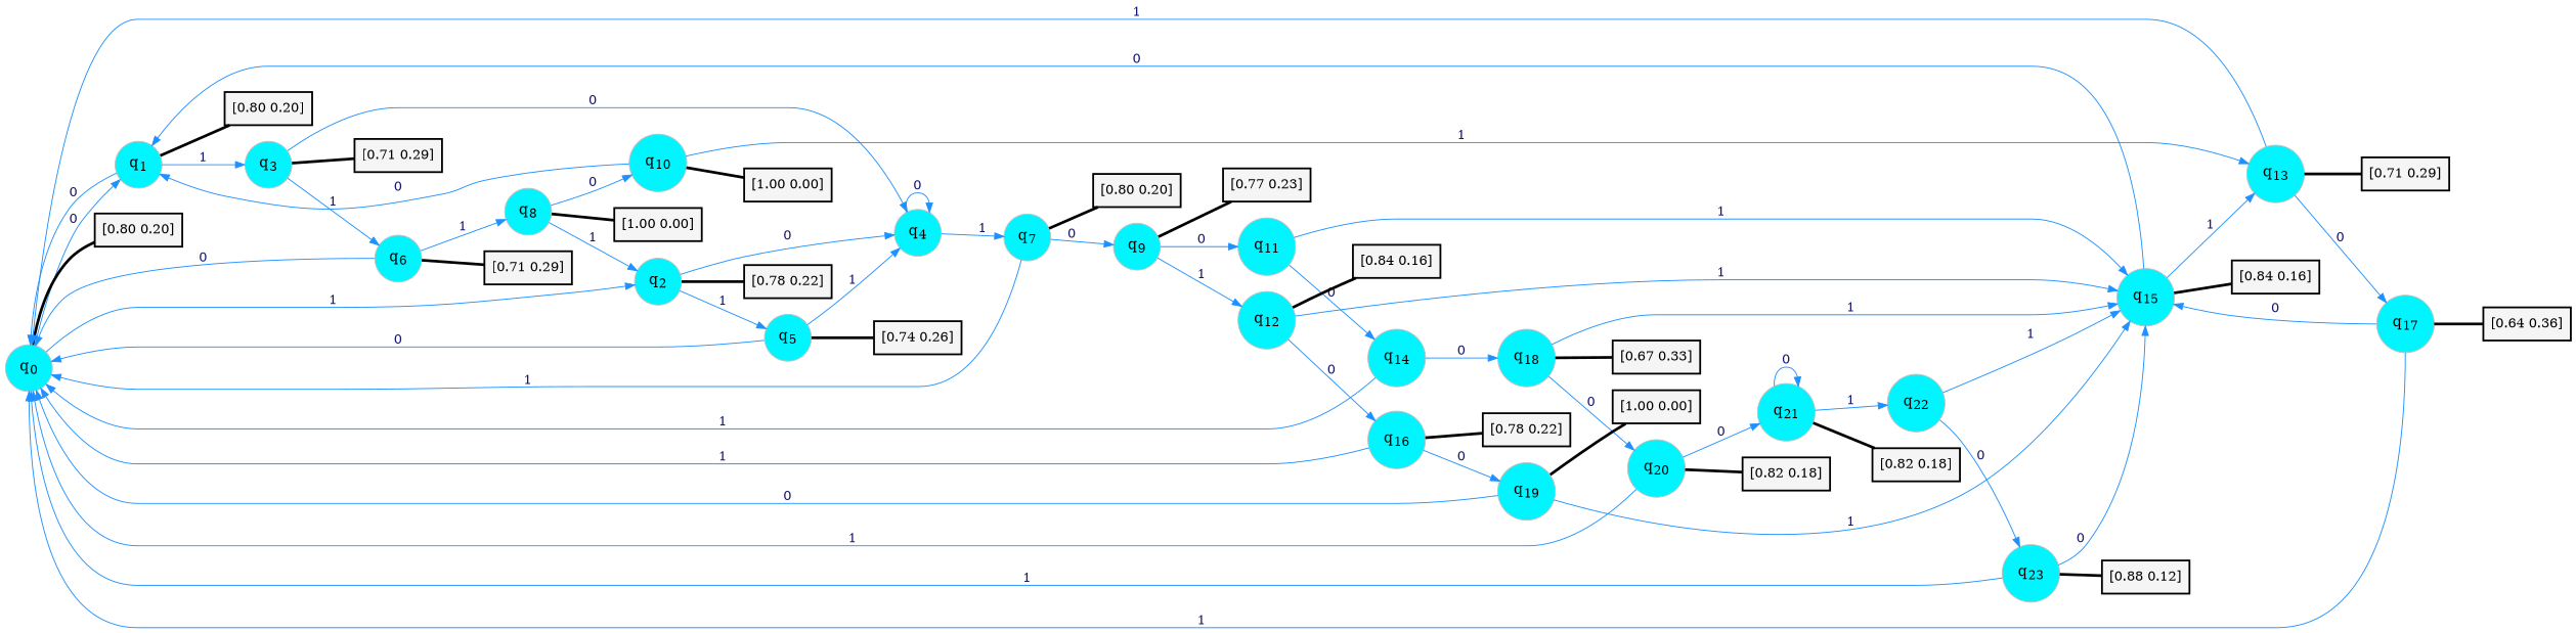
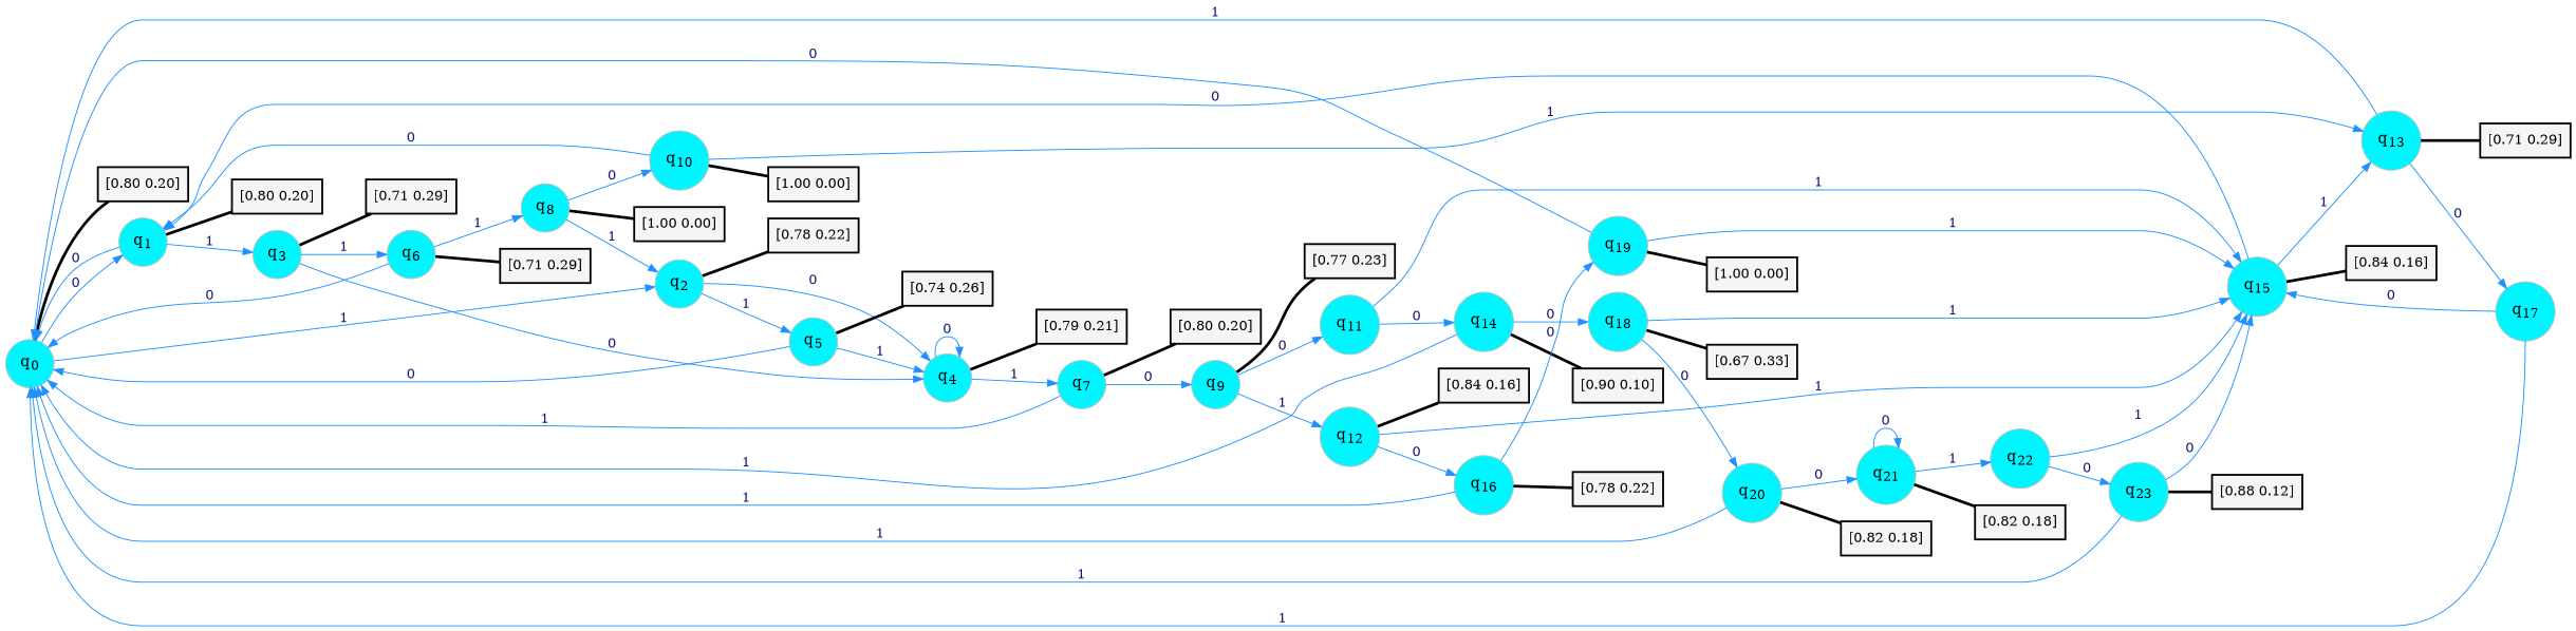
  digraph {
    fontname="DejaVu Serif"
    rankdir=LR
    node [color=gray fillcolor=turquoise1 fontcolor=black fontname="DejaVu Serif" fontsize=16 fontweight=bold shape=circle style=filled]
    edge [arrowsize=1 color=dodgerblue1 fontcolor=midnightblue fontname="DejaVu Serif" fontweight=bold penwidth=1 style=solid weight=20]
    n1 [label=<q<SUB>0</SUB>>]
    n2 [label=<q<SUB>1</SUB>>]
    n3 [label=<q<SUB>2</SUB>>]
    n4 [color=black fillcolor=whitesmoke fontsize=14 label="[0.80 0.20]" penwidth=2 shape=box]
    n5 [label=<q<SUB>3</SUB>>]
    n6 [color=black fillcolor=whitesmoke fontsize=14 label="[0.80 0.20]" penwidth=2 shape=box]
    n7 [label=<q<SUB>4</SUB>>]
    n8 [label=<q<SUB>5</SUB>>]
    n9 [color=black fillcolor=whitesmoke fontsize=14 label="[0.78 0.22]" penwidth=2 shape=box]
    n10 [label=<q<SUB>6</SUB>>]
    n11 [color=black fillcolor=whitesmoke fontsize=14 label="[0.71 0.29]" penwidth=2 shape=box]
    n12 [label=<q<SUB>7</SUB>>]
+   n13 [color=black fillcolor=whitesmoke fontsize=14 label="[0.79 0.21]" penwidth=2 shape=box]
    n14 [color=black fillcolor=whitesmoke fontsize=14 label="[0.74 0.26]" penwidth=2 shape=box]
    n15 [label=<q<SUB>8</SUB>>]
    n16 [color=black fillcolor=whitesmoke fontsize=14 label="[0.71 0.29]" penwidth=2 shape=box]
    n17 [label=<q<SUB>9</SUB>>]
    n18 [color=black fillcolor=whitesmoke fontsize=14 label="[0.80 0.20]" penwidth=2 shape=box]
    n19 [label=<q<SUB>10</SUB>>]
    n20 [color=black fillcolor=whitesmoke fontsize=14 label="[1.00 0.00]" penwidth=2 shape=box]
    n21 [label=<q<SUB>11</SUB>>]
    n22 [label=<q<SUB>12</SUB>>]
    n23 [color=black fillcolor=whitesmoke fontsize=14 label="[0.77 0.23]" penwidth=2 shape=box]
    n24 [label=<q<SUB>13</SUB>>]
    n25 [color=black fillcolor=whitesmoke fontsize=14 label="[1.00 0.00]" penwidth=2 shape=box]
    n26 [label=<q<SUB>14</SUB>>]
    n27 [label=<q<SUB>15</SUB>>]
    n28 [label=<q<SUB>16</SUB>>]
    n29 [color=black fillcolor=whitesmoke fontsize=14 label="[0.84 0.16]" penwidth=2 shape=box]
    n30 [label=<q<SUB>17</SUB>>]
    n31 [color=black fillcolor=whitesmoke fontsize=14 label="[0.71 0.29]" penwidth=2 shape=box]
    n32 [label=<q<SUB>18</SUB>>]
+   n33 [color=black fillcolor=whitesmoke fontsize=14 label="[0.90 0.10]" penwidth=2 shape=box]
    n34 [color=black fillcolor=whitesmoke fontsize=14 label="[0.84 0.16]" penwidth=2 shape=box]
    n35 [label=<q<SUB>19</SUB>>]
    n36 [color=black fillcolor=whitesmoke fontsize=14 label="[0.78 0.22]" penwidth=2 shape=box]
-   n37 [color=black fillcolor=whitesmoke fontsize=14 label="[0.64 0.36]" penwidth=2 shape=box]
    n38 [label=<q<SUB>20</SUB>>]
    n39 [color=black fillcolor=whitesmoke fontsize=14 label="[0.67 0.33]" penwidth=2 shape=box]
    n40 [color=black fillcolor=whitesmoke fontsize=14 label="[1.00 0.00]" penwidth=2 shape=box]
    n41 [label=<q<SUB>21</SUB>>]
    n42 [color=black fillcolor=whitesmoke fontsize=14 label="[0.82 0.18]" penwidth=2 shape=box]
    n43 [label=<q<SUB>22</SUB>>]
    n44 [color=black fillcolor=whitesmoke fontsize=14 label="[0.82 0.18]" penwidth=2 shape=box]
    n45 [label=<q<SUB>23</SUB>>]
    n46 [color=black fillcolor=whitesmoke fontsize=14 label="[0.88 0.12]" penwidth=2 shape=box]
    n1 -> n2 [label=0]
    n1 -> n3 [label=1]
    n1 -> n4 [arrowhead=none color=black penwidth=3]
    n2 -> n1 [label=0]
    n2 -> n5 [label=1]
    n2 -> n6 [arrowhead=none color=black penwidth=3]
    n3 -> n7 [label=0]
    n3 -> n8 [label=1]
    n3 -> n9 [arrowhead=none color=black penwidth=3]
    n5 -> n7 [label=0]
    n5 -> n10 [label=1]
    n5 -> n11 [arrowhead=none color=black penwidth=3]
    n7 -> n7 [label=0]
    n7 -> n12 [label=1]
+   n7 -> n13 [arrowhead=none color=black penwidth=3]
    n8 -> n1 [label=0]
    n8 -> n7 [label=1]
    n8 -> n14 [arrowhead=none color=black penwidth=3]
    n10 -> n1 [label=0]
    n10 -> n15 [label=1]
    n10 -> n16 [arrowhead=none color=black penwidth=3]
    n12 -> n1 [label=1]
    n12 -> n17 [label=0]
    n12 -> n18 [arrowhead=none color=black penwidth=3]
    n15 -> n3 [label=1]
    n15 -> n19 [label=0]
    n15 -> n20 [arrowhead=none color=black penwidth=3]
    n17 -> n21 [label=0]
    n17 -> n22 [label=1]
    n17 -> n23 [arrowhead=none color=black penwidth=3]
    n19 -> n2 [label=0]
    n19 -> n24 [label=1]
    n19 -> n25 [arrowhead=none color=black penwidth=3]
    n21 -> n26 [label=0]
    n21 -> n27 [label=1]
    n22 -> n27 [label=1]
    n22 -> n28 [label=0]
    n22 -> n29 [arrowhead=none color=black penwidth=3]
    n24 -> n1 [label=1]
    n24 -> n30 [label=0]
    n24 -> n31 [arrowhead=none color=black penwidth=3]
    n26 -> n1 [label=1]
    n26 -> n32 [label=0]
+   n26 -> n33 [arrowhead=none color=black penwidth=3]
    n27 -> n2 [label=0]
    n27 -> n24 [label=1]
    n27 -> n34 [arrowhead=none color=black penwidth=3]
    n28 -> n1 [label=1]
    n28 -> n35 [label=0]
    n28 -> n36 [arrowhead=none color=black penwidth=3]
    n30 -> n1 [label=1]
    n30 -> n27 [label=0]
-   n30 -> n37 [arrowhead=none color=black penwidth=3]
    n32 -> n27 [label=1]
    n32 -> n38 [label=0]
    n32 -> n39 [arrowhead=none color=black penwidth=3]
    n35 -> n1 [label=0]
    n35 -> n27 [label=1]
    n35 -> n40 [arrowhead=none color=black penwidth=3]
    n38 -> n1 [label=1]
    n38 -> n41 [label=0]
    n38 -> n42 [arrowhead=none color=black penwidth=3]
    n41 -> n41 [label=0]
    n41 -> n43 [label=1]
    n41 -> n44 [arrowhead=none color=black penwidth=3]
    n43 -> n27 [label=1]
    n43 -> n45 [label=0]
    n45 -> n1 [label=1]
    n45 -> n27 [label=0]
    n45 -> n46 [arrowhead=none color=black penwidth=3]
  }
